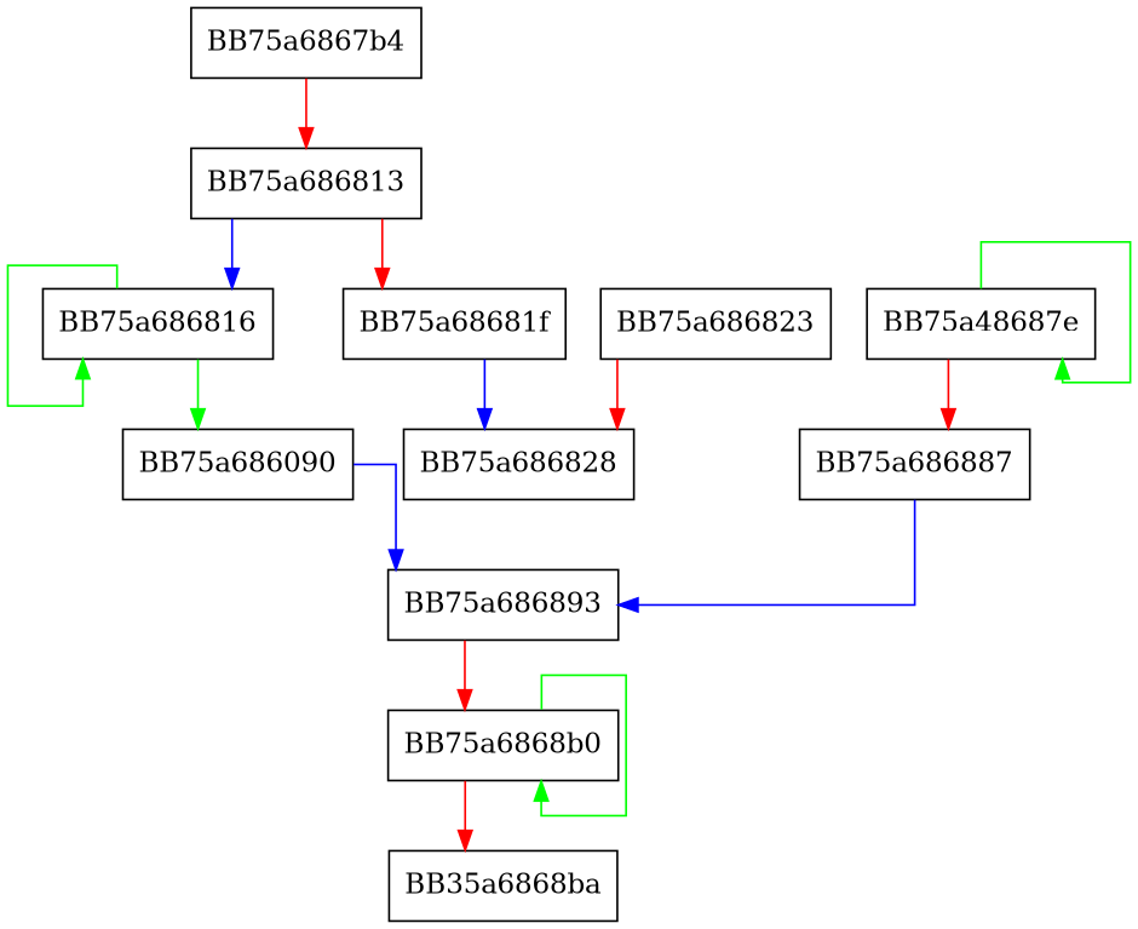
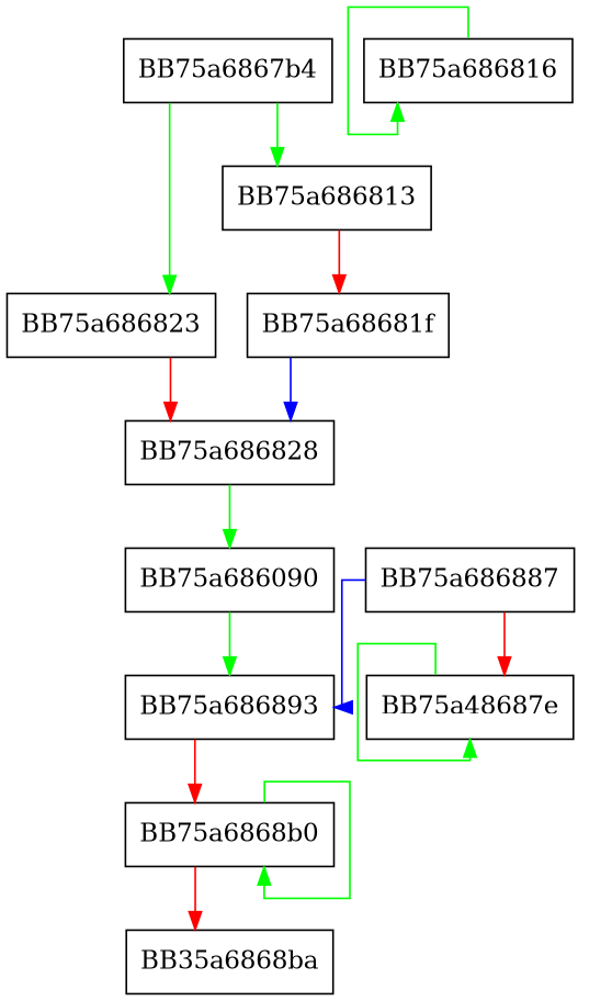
  digraph {
    splines=ortho
    node [shape=box]
    edge [color=red]
    BB75a6867b4
    BB75a686823
    BB75a686813
    BB75a686828
    BB75a686816
    BB75a68681f
    n7 [label=BB75a686090]
    BB75a686893
    BB75a6868b0
    n10 [label=BB75a48687e]
    BB75a686887
    n12 [label=BB35a6868ba]
-   BB75a6867b4 -> BB75a686813
+   BB75a6867b4 -> BB75a686823 [color=green]
+   BB75a6867b4 -> BB75a686813 [color=green]
    BB75a686823 -> BB75a686828
-   BB75a686813 -> BB75a686816 [color=blue]
    BB75a686813 -> BB75a68681f
-   BB75a686816 -> n7 [color=green]
+   BB75a686828 -> n7 [color=green]
    BB75a686816 -> BB75a686816 [color=green]
    BB75a68681f -> BB75a686828 [color=blue]
-   n7 -> BB75a686893 [color=blue]
+   n7 -> BB75a686893 [color=green]
    BB75a686893 -> BB75a6868b0
    BB75a6868b0 -> BB75a6868b0 [color=green]
    BB75a6868b0 -> n12
    n10 -> n10 [color=green]
-   n10 -> BB75a686887
+   BB75a686887 -> n10
    BB75a686887 -> BB75a686893 [color=blue]
  }
